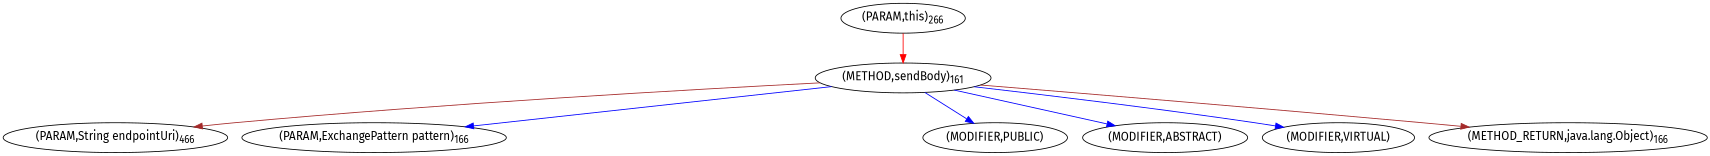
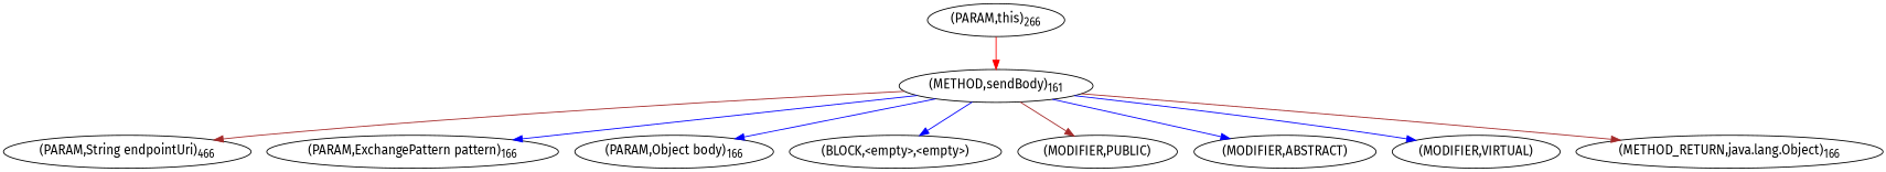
  digraph {
    fontname="Fira Sans"
    node [fontname="Fira Sans"]
    edge [color=blue fontname="Fira Sans"]
    n1 [label=<(METHOD,sendBody)<SUB>161</SUB>>]
    n2 [label=<(PARAM,String endpointUri)<SUB>466</SUB>>]
    n3 [label=<(PARAM,ExchangePattern pattern)<SUB>166</SUB>>]
+   n4 [label=<(PARAM,Object body)<SUB>166</SUB>>]
+   n5 [label=<(BLOCK,&lt;empty&gt;,&lt;empty&gt;)>]
    n6 [label=<(MODIFIER,PUBLIC)>]
    n7 [label=<(MODIFIER,ABSTRACT)>]
    n8 [label=<(MODIFIER,VIRTUAL)>]
    n9 [label=<(METHOD_RETURN,java.lang.Object)<SUB>166</SUB>>]
    n10 [label=<(PARAM,this)<SUB>266</SUB>>]
    n1 -> n2 [color=brown]
    n1 -> n3
-   n1 -> n6
+   n1 -> n4
+   n1 -> n5
+   n1 -> n6 [color=brown]
    n1 -> n7
    n1 -> n8
    n1 -> n9 [color=brown]
    n10 -> n1 [color=red]
  }
